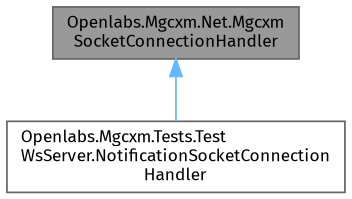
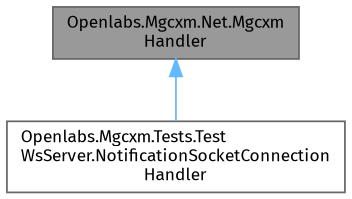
  digraph {
    fontname="Fira Sans"
    node [color=gray40 fontname="Fira Sans" fontsize=10 shape=box style=filled]
-   n1 [fillcolor=grey60 fontcolor=black height=0.2 label="Openlabs.Mgcxm.Net.Mgcxm\lSocketConnectionHandler" width=0.4]
+   n1 [fillcolor=grey60 fontcolor=black height=0.2 label="Openlabs.Mgcxm.Net.Mgcxm\lHandler" width=0.4]
    n2 [fillcolor=white height=0.2 label="Openlabs.Mgcxm.Tests.Test\lWsServer.NotificationSocketConnection\lHandler" width=0.4]
    n1 -> n2 [color=steelblue1 dir=back fontname="Fira Sans" fontsize=10 labelfontname=Helvetica labelfontsize=10 style=solid]
  }
